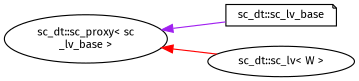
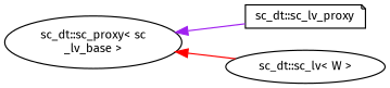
  digraph {
    fontname="Fira Sans"
    rankdir=LR
    node [color=black fillcolor=white fontname="Fira Sans" fontsize=10 shape=ellipse style=filled]
    edge [dir=back fontname="Fira Sans" fontsize=10 labelfontname=FreeSans labelfontsize=10 style=solid]
    n1 [height=0.2 label="sc_dt::sc_proxy\< sc\l_lv_base \>" width=0.4]
-   n2 [height=0.2 label="sc_dt::sc_lv_base" shape=note width=0.4]
+   n2 [height=0.2 label="sc_dt::sc_lv_proxy" shape=note width=0.4]
    n3 [height=0.2 label="sc_dt::sc_lv\< W \>" width=0.4]
    n1 -> n2 [color=purple]
    n1 -> n3 [color=red]
  }
